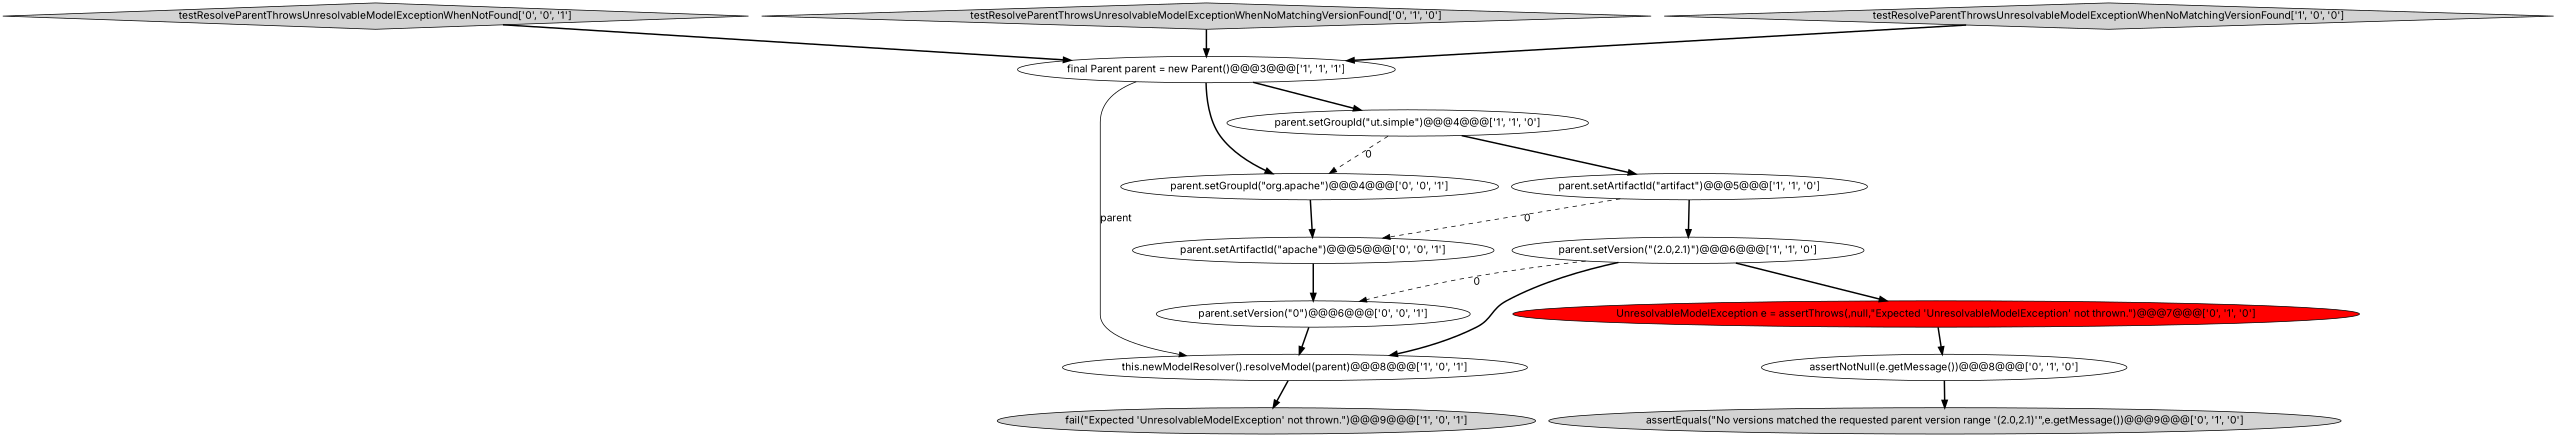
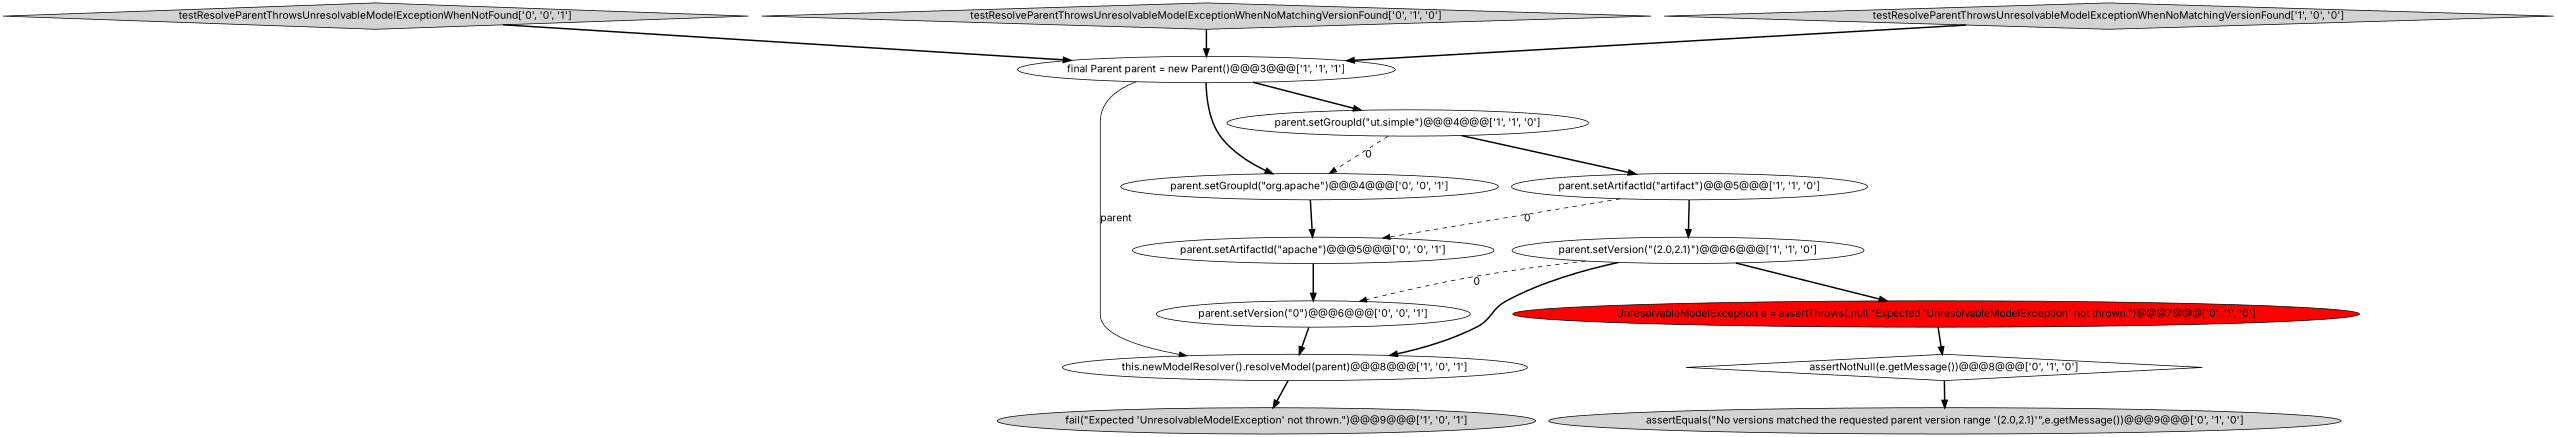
  digraph {
    fontname=Inter
    node [fillcolor=white shape=ellipse style=filled fontname=Inter]
    edge [style=bold fontname=Inter]
    n1 [label="parent.setVersion(\"0\")@@@6@@@['0', '0', '1']"]
    n2 [label="this.newModelResolver().resolveModel(parent)@@@8@@@['1', '0', '1']"]
    n3 [label="parent.setArtifactId(\"apache\")@@@5@@@['0', '0', '1']"]
    n4 [fillcolor=lightgray label="testResolveParentThrowsUnresolvableModelExceptionWhenNotFound['0', '0', '1']" shape=diamond]
    n5 [label="final Parent parent = new Parent()@@@3@@@['1', '1', '1']"]
    n6 [label="parent.setGroupId(\"org.apache\")@@@4@@@['0', '0', '1']"]
    n7 [fillcolor=lightgray label="fail(\"Expected 'UnresolvableModelException' not thrown.\")@@@9@@@['1', '0', '1']"]
    n8 [label="parent.setVersion(\"(2.0,2.1)\")@@@6@@@['1', '1', '0']"]
    n9 [fillcolor=red label="UnresolvableModelException e = assertThrows(,null,\"Expected 'UnresolvableModelException' not thrown.\")@@@7@@@['0', '1', '0']"]
    n10 [label="parent.setGroupId(\"ut.simple\")@@@4@@@['1', '1', '0']"]
    n11 [label="parent.setArtifactId(\"artifact\")@@@5@@@['1', '1', '0']"]
    n12 [fillcolor=lightgray label="testResolveParentThrowsUnresolvableModelExceptionWhenNoMatchingVersionFound['0', '1', '0']" shape=diamond]
    n13 [fillcolor=lightgray label="assertEquals(\"No versions matched the requested parent version range '(2.0,2.1)'\",e.getMessage())@@@9@@@['0', '1', '0']"]
-   n14 [label="assertNotNull(e.getMessage())@@@8@@@['0', '1', '0']"]
+   n14 [label="assertNotNull(e.getMessage())@@@8@@@['0', '1', '0']" shape=diamond]
    n15 [fillcolor=lightgray label="testResolveParentThrowsUnresolvableModelExceptionWhenNoMatchingVersionFound['1', '0', '0']" shape=diamond]
    n1 -> n2
    n2 -> n7
    n3 -> n1
    n4 -> n5
    n5 -> n2 [label=parent style=solid]
    n5 -> n6
    n5 -> n10
    n6 -> n3
    n8 -> n1 [label=0 style=dashed]
    n8 -> n2
    n8 -> n9
    n9 -> n14
    n10 -> n6 [label=0 style=dashed]
    n10 -> n11
    n11 -> n3 [label=0 style=dashed]
    n11 -> n8
    n12 -> n5
    n14 -> n13
    n15 -> n5
  }
